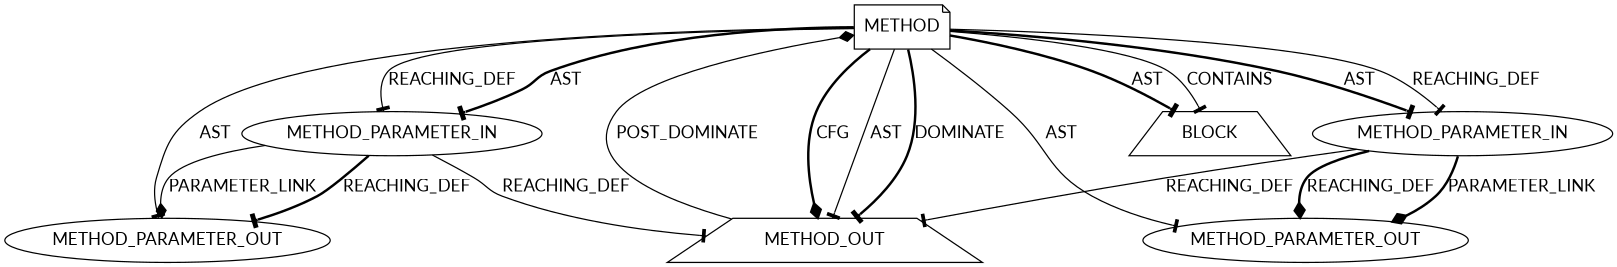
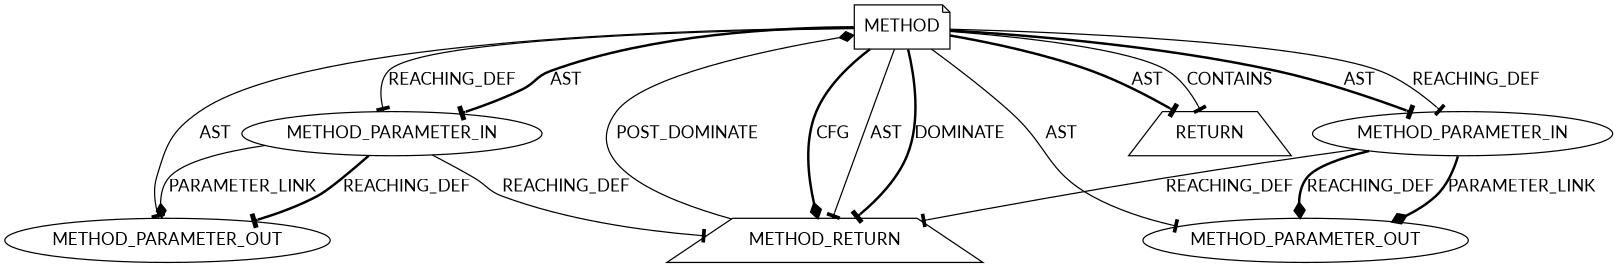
  digraph {
    fontname=Lato
    node [CODE=p1 EVALUATION_STRATEGY=BY_VALUE IS_VARIADIC=false ORDER=1 TYPE_FULL_NAME=ANY fontname=Lato shape=ellipse]
    edge [arrowhead=tee fontname=Lato style=solid]
    n1 [INDEX=1 NAME=p1 label=METHOD_PARAMETER_OUT]
    n2 [CODE=p2 INDEX=2 NAME=p2 ORDER=2 label=METHOD_PARAMETER_OUT]
    n3 [CODE=p2 INDEX=2 NAME=p2 ORDER=2 label=METHOD_PARAMETER_IN]
-   n4 [CODE=RET ORDER=2 label=METHOD_OUT shape=trapezium IS_VARIADIC=""]
+   n4 [CODE=RET ORDER=2 label=METHOD_RETURN shape=trapezium IS_VARIADIC=""]
    n5 [AST_PARENT_FULL_NAME="<global>" AST_PARENT_TYPE=NAMESPACE_BLOCK CODE="<empty>" FILENAME="<empty>" FULL_NAME=sk_msg_sg_copy_clear IS_EXTERNAL=true NAME=sk_msg_sg_copy_clear ORDER=0 label=METHOD shape=note EVALUATION_STRATEGY="" IS_VARIADIC="" TYPE_FULL_NAME=""]
-   n6 [ARGUMENT_INDEX=1 CODE="<empty>" label=BLOCK shape=trapezium EVALUATION_STRATEGY="" IS_VARIADIC=""]
+   n6 [ARGUMENT_INDEX=1 CODE="<empty>" label=RETURN shape=trapezium EVALUATION_STRATEGY="" IS_VARIADIC=""]
    n7 [INDEX=1 NAME=p1 label=METHOD_PARAMETER_IN]
    n3 -> n2 [arrowhead=diamond label=PARAMETER_LINK]
    n3 -> n2 [VARIABLE=p2 label=REACHING_DEF style=bold]
    n3 -> n4 [VARIABLE=p2 label=REACHING_DEF]
    n4 -> n5 [arrowhead=diamond label=POST_DOMINATE]
    n5 -> n1 [label=AST]
    n5 -> n2 [label=AST]
    n5 -> n3 [label=AST style=bold]
    n5 -> n3 [label=REACHING_DEF]
    n5 -> n4 [label=AST]
    n5 -> n4 [label=DOMINATE style=bold]
    n5 -> n4 [arrowhead=diamond label=CFG style=bold]
    n5 -> n6 [label=AST style=bold]
    n5 -> n6 [label=CONTAINS]
    n5 -> n7 [label=AST style=bold]
    n5 -> n7 [label=REACHING_DEF]
    n7 -> n1 [VARIABLE=p1 arrowhead=diamond label=REACHING_DEF style=bold]
    n7 -> n1 [arrowhead=diamond label=PARAMETER_LINK style=bold]
    n7 -> n4 [VARIABLE=p1 label=REACHING_DEF]
  }
